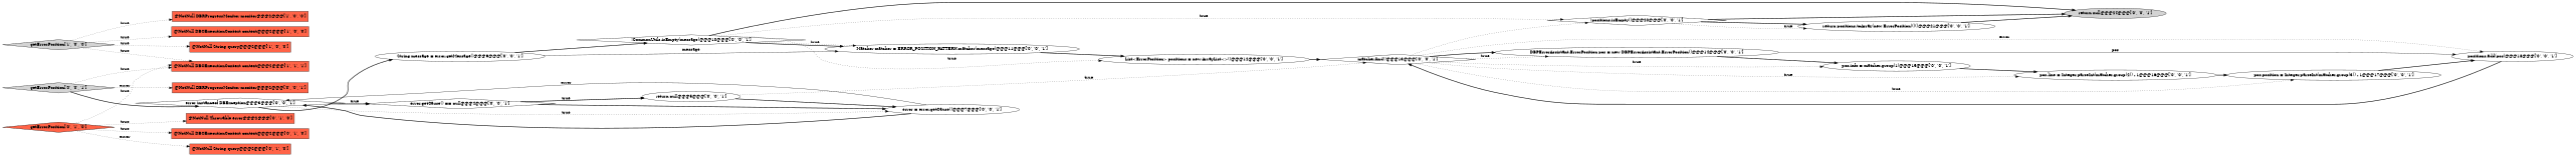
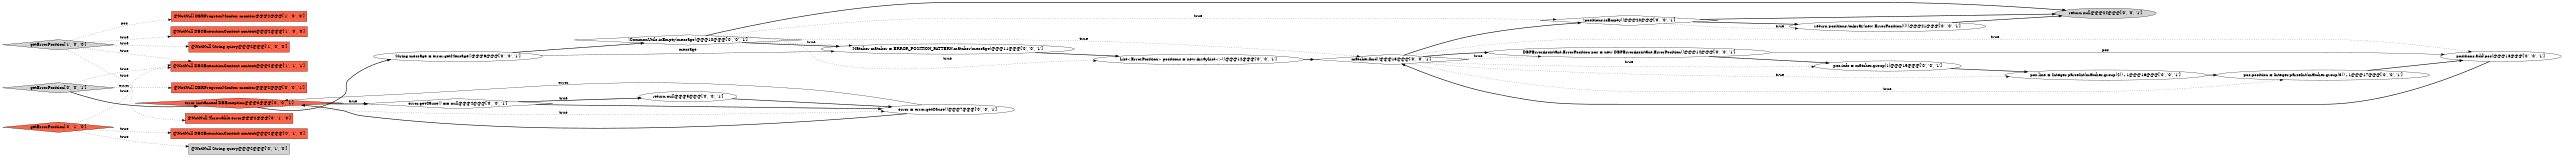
  digraph {
    rankdir=LR
    node [fillcolor=white shape=ellipse style=filled]
    edge [style=dotted]
    n1 [fillcolor=tomato label="@NotNull Throwable error@@@2@@@['0', '1', '0']" shape=box]
    n2 [fillcolor=tomato label="@NotNull String query@@@2@@@['1', '0', '0']" shape=box]
    n3 [label="Matcher matcher = ERROR_POSITION_PATTERN.matcher(message)@@@11@@@['0', '0', '1']"]
    n4 [label="List<ErrorPosition> positions = new ArrayList<>()@@@12@@@['0', '0', '1']"]
    n5 [label="matcher.find()@@@13@@@['0', '0', '1']" shape=diamond]
    n6 [fillcolor=tomato label="@NotNull DBCExecutionContext context@@@2@@@['1', '1', '1']" shape=box]
    n7 [fillcolor=lightgray label="getErrorPosition['0', '0', '1']" shape=diamond]
-   n8 [label="error instanceof DBException@@@3@@@['0', '0', '1']" shape=diamond]
+   n8 [fillcolor=tomato label="error instanceof DBException@@@3@@@['0', '0', '1']" shape=diamond]
    n9 [fillcolor=tomato label="@NotNull DBRProgressMonitor monitor@@@2@@@['0', '0', '1']" shape=box]
    n10 [label="error.getCause() == null@@@4@@@['0', '0', '1']" shape=diamond]
    n11 [label="error = error.getCause()@@@7@@@['0', '0', '1']"]
    n12 [label="String message = error.getMessage()@@@9@@@['0', '0', '1']"]
    n13 [label="positions.add(pos)@@@18@@@['0', '0', '1']"]
    n14 [label="pos.position = Integer.parseInt(matcher.group(3)) - 1@@@17@@@['0', '0', '1']"]
    n15 [label="pos.info = matcher.group(1)@@@15@@@['0', '0', '1']"]
    n16 [label="pos.line = Integer.parseInt(matcher.group(2)) - 1@@@16@@@['0', '0', '1']"]
    n17 [label="DBPErrorAssistant.ErrorPosition pos = new DBPErrorAssistant.ErrorPosition()@@@14@@@['0', '0', '1']"]
    n18 [label="!positions.isEmpty()@@@20@@@['0', '0', '1']" shape=diamond]
    n19 [fillcolor=tomato label="@NotNull DBRProgressMonitor monitor@@@2@@@['1', '0', '0']" shape=box]
    n20 [label="return null@@@5@@@['0', '0', '1']"]
    n21 [fillcolor=lightgray label="return null@@@24@@@['0', '0', '1']"]
-   n22 [fillcolor=tomato label="@NotNull String query@@@2@@@['0', '1', '0']" shape=box]
+   n22 [fillcolor=lightgray label="@NotNull String query@@@2@@@['0', '1', '0']" shape=box]
    n23 [fillcolor=tomato label="@NotNull DBCExecutionContext context@@@2@@@['1', '0', '0']" shape=box]
    n24 [label="return positions.toArray(new ErrorPosition(((()@@@21@@@['0', '0', '1']"]
    n25 [label="!CommonUtils.isEmpty(message)@@@10@@@['0', '0', '1']" shape=diamond]
    n26 [fillcolor=lightgray label="getErrorPosition['1', '0', '0']" shape=diamond]
    n27 [fillcolor=tomato label="getErrorPosition['0', '1', '0']" shape=diamond]
    n28 [fillcolor=tomato label="@NotNull DBCExecutionContext context@@@2@@@['0', '1', '0']" shape=box]
    n3 -> n4 [style=bold]
    n4 -> n5 [style=bold]
-   n5 -> n13 [label=error]
+   n5 -> n13 [label=true]
    n5 -> n14 [label=true]
    n5 -> n15 [label=true]
    n5 -> n16 [label=true]
    n5 -> n17 [style=bold]
    n5 -> n17 [label=true]
-   n5 -> n18
+   n5 -> n18 [style=bold]
    n7 -> n6 [label=true]
    n7 -> n8 [style=bold]
    n7 -> n9 [label=error]
    n8 -> n10 [label=true]
    n8 -> n10 [style=bold]
    n8 -> n11 [label=true]
    n8 -> n12 [style=bold]
    n10 -> n11 [style=bold]
    n10 -> n20 [label=true]
    n10 -> n20 [style=bold]
    n11 -> n8 [label=error style=solid]
    n11 -> n8 [style=bold]
    n12 -> n3 [label=message style=solid]
    n12 -> n25 [style=bold]
    n13 -> n5 [style=bold]
    n14 -> n13 [style=bold]
    n15 -> n16 [style=bold]
    n16 -> n14 [style=bold]
    n17 -> n13 [label=pos style=solid]
    n17 -> n15 [style=bold]
    n18 -> n21 [style=bold]
    n18 -> n24 [label=true]
    n18 -> n24 [style=bold]
    n20 -> n11 [style=bold]
    n24 -> n21 [style=bold]
    n25 -> n3 [style=bold]
    n25 -> n3 [label=true]
    n25 -> n4 [label=true]
-   n20 -> n5 [label=true]
+   n25 -> n5 [label=true]
    n25 -> n18 [label=true]
    n25 -> n21 [style=bold]
    n26 -> n2 [label=true]
    n26 -> n6 [label=true]
-   n26 -> n19 [label=true]
+   n26 -> n19 [label=pos]
    n26 -> n23 [label=true]
-   n27 -> n1 [label=true]
+   n26 -> n1 [label=true]
    n27 -> n6 [label=true]
-   n27 -> n22 [label=error]
+   n27 -> n22 [label=true]
    n27 -> n28 [label=true]
  }
